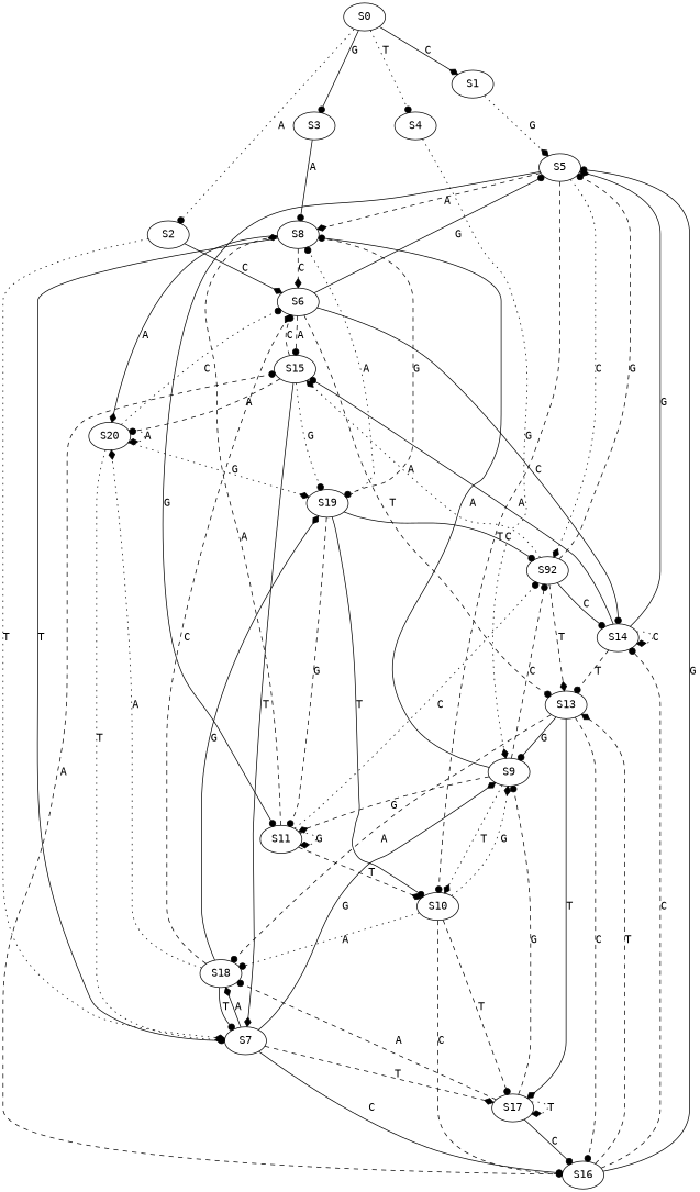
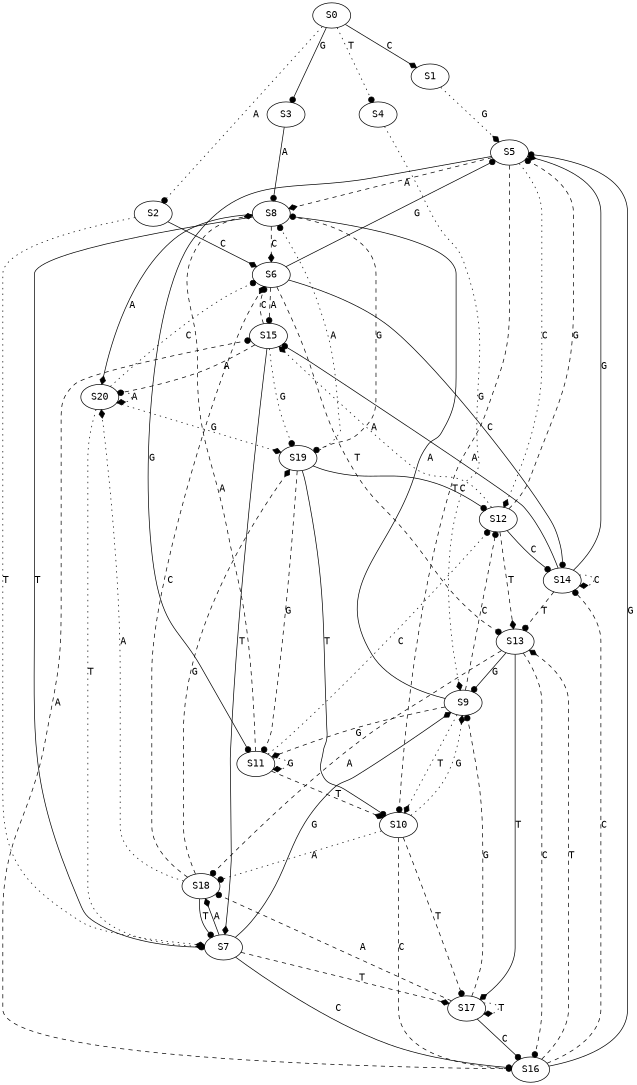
  strict digraph {
    fontname="DejaVu Sans Mono"
    node [fontname="DejaVu Sans Mono"]
    edge [arrowhead=dot fontname="DejaVu Sans Mono" style=dashed]
    S0
    S1
    S2
    S3
    S4
    S5
    S6
    S7
    S8
    S9
    S10
    S11
-   S12 [label=S92]
+   S12
    S13
    S14
    S15
    S16
    S17
    S18
    S19
    S20
    S0 -> S1 [arrowhead=diamond label=C style=solid]
    S0 -> S2 [label=A style=dotted]
    S0 -> S3 [label=G style=solid]
    S0 -> S4 [label=T style=dotted]
    S1 -> S5 [arrowhead=diamond label=G style=dotted]
    S2 -> S6 [arrowhead=diamond label=C style=solid]
    S2 -> S7 [arrowhead=diamond label=T style=dotted]
    S3 -> S8 [label=A style=solid]
    S4 -> S9 [arrowhead=diamond label=G style=dotted]
    S5 -> S8 [arrowhead=diamond label=A]
    S5 -> S10 [label=T]
    S5 -> S11 [label=G style=solid]
    S5 -> S12 [arrowhead=diamond label=C style=dotted]
    S6 -> S5 [label=G style=solid]
    S6 -> S13 [label=T]
    S6 -> S14 [label=C style=solid]
    S6 -> S15 [label=A]
    S7 -> S9 [arrowhead=diamond label=G style=solid]
    S7 -> S16 [label=C style=solid]
    S7 -> S17 [arrowhead=diamond label=T]
    S7 -> S18 [arrowhead=diamond label=A style=solid]
    S8 -> S6 [arrowhead=diamond label=C]
    S8 -> S7 [label=T style=solid]
    S8 -> S19 [label=G]
    S8 -> S20 [arrowhead=diamond label=A style=solid]
    S9 -> S8 [label=A style=solid]
    S9 -> S10 [arrowhead=diamond label=T style=dotted]
    S9 -> S11 [arrowhead=diamond label=G]
    S9 -> S12 [label=C]
    S10 -> S9 [arrowhead=diamond label=G style=dotted]
    S10 -> S16 [label=C]
    S10 -> S17 [label=T]
    S10 -> S18 [label=A style=dotted]
    S11 -> S8 [arrowhead=diamond label=A]
    S11 -> S10 [arrowhead=diamond label=T]
    S11 -> S11 [arrowhead=diamond label=G style=dotted]
    S11 -> S12 [label=C style=dotted]
    S12 -> S5 [label=G]
    S12 -> S13 [arrowhead=diamond label=T]
    S12 -> S14 [label=C style=solid]
    S12 -> S15 [arrowhead=diamond label=A style=dotted]
    S13 -> S9 [label=G style=solid]
    S13 -> S16 [label=C]
    S13 -> S17 [arrowhead=diamond label=T style=solid]
    S13 -> S18 [label=A]
    S14 -> S5 [arrowhead=diamond label=G style=solid]
    S14 -> S13 [label=T]
    S14 -> S14 [arrowhead=diamond label=C style=dotted]
    S14 -> S15 [label=A style=solid]
    S15 -> S6 [label=C]
    S15 -> S7 [arrowhead=diamond label=T style=solid]
    S15 -> S19 [label=G style=dotted]
    S15 -> S20 [label=A]
    S16 -> S5 [label=G style=solid]
    S16 -> S13 [arrowhead=diamond label=T]
    S16 -> S14 [label=C]
    S16 -> S15 [label=A]
    S17 -> S9 [label=G]
    S17 -> S16 [label=C style=solid]
    S17 -> S17 [arrowhead=diamond label=T style=dotted]
    S17 -> S18 [label=A]
    S18 -> S6 [arrowhead=diamond label=C]
    S18 -> S7 [label=T style=solid]
-   S18 -> S19 [arrowhead=diamond label=G style=solid]
+   S18 -> S19 [arrowhead=diamond label=G]
    S18 -> S20 [arrowhead=diamond label=A style=dotted]
    S19 -> S8 [label=A style=dotted]
    S19 -> S10 [label=T style=solid]
    S19 -> S11 [label=G]
    S19 -> S12 [label=C style=solid]
    S20 -> S6 [label=C style=dotted]
    S20 -> S7 [arrowhead=diamond label=T style=dotted]
    S20 -> S19 [arrowhead=diamond label=G style=dotted]
    S20 -> S20 [arrowhead=diamond label=A style=dotted]
  }
